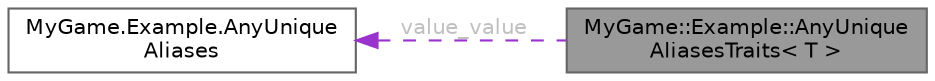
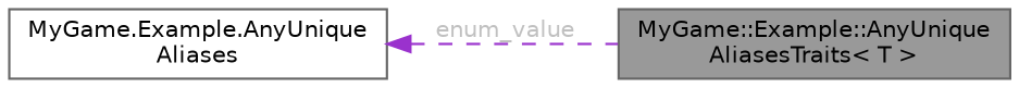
  digraph {
    rankdir=LR
    node [color=gray40 fontname=Helvetica fontsize=10 shape=box style=filled]
    n1 [fillcolor=grey60 fontcolor=black height=0.2 label="MyGame::Example::AnyUnique\lAliasesTraits\< T \>" width=0.4]
    n2 [fillcolor=white height=0.2 label="MyGame.Example.AnyUnique\lAliases" width=0.4]
-   n2 -> n1 [color=darkorchid3 dir=back fontcolor=grey fontname=Helvetica fontsize=10 label=" value_value" labelfontname=Helvetica labelfontsize=10 style=dashed]
+   n2 -> n1 [color=darkorchid3 dir=back fontcolor=grey fontname=Helvetica fontsize=10 label=" enum_value" labelfontname=Helvetica labelfontsize=10 style=dashed]
  }
